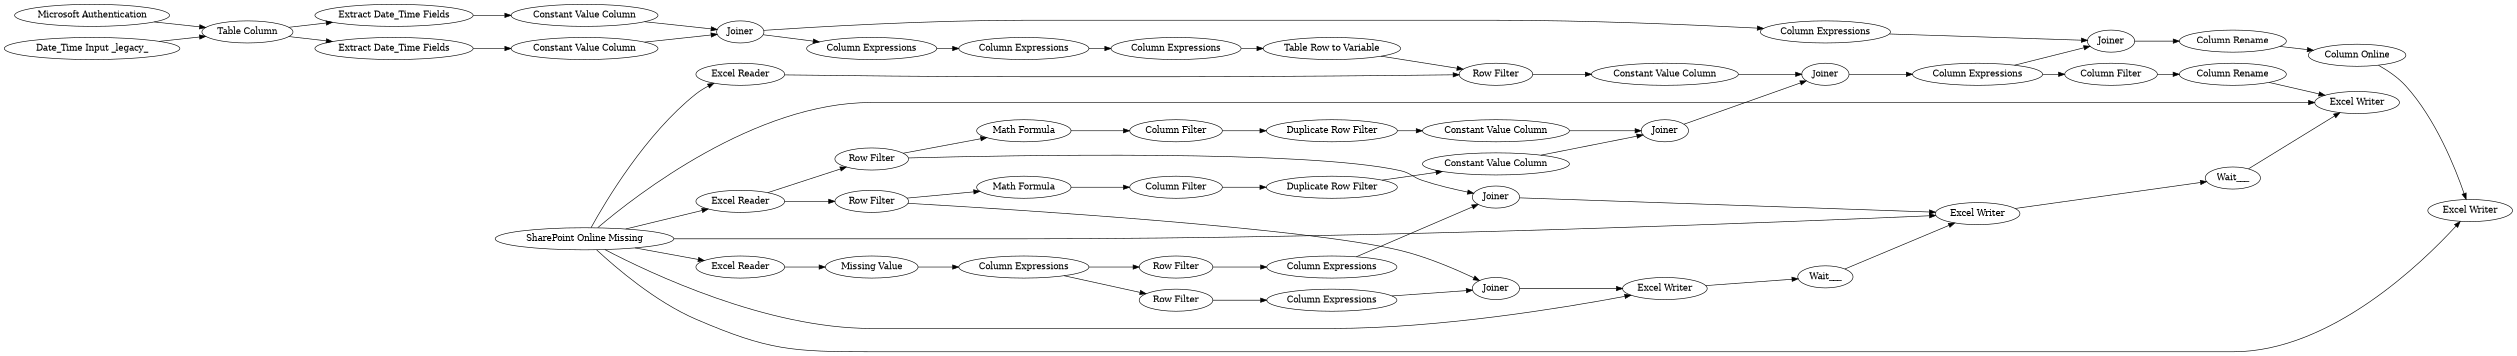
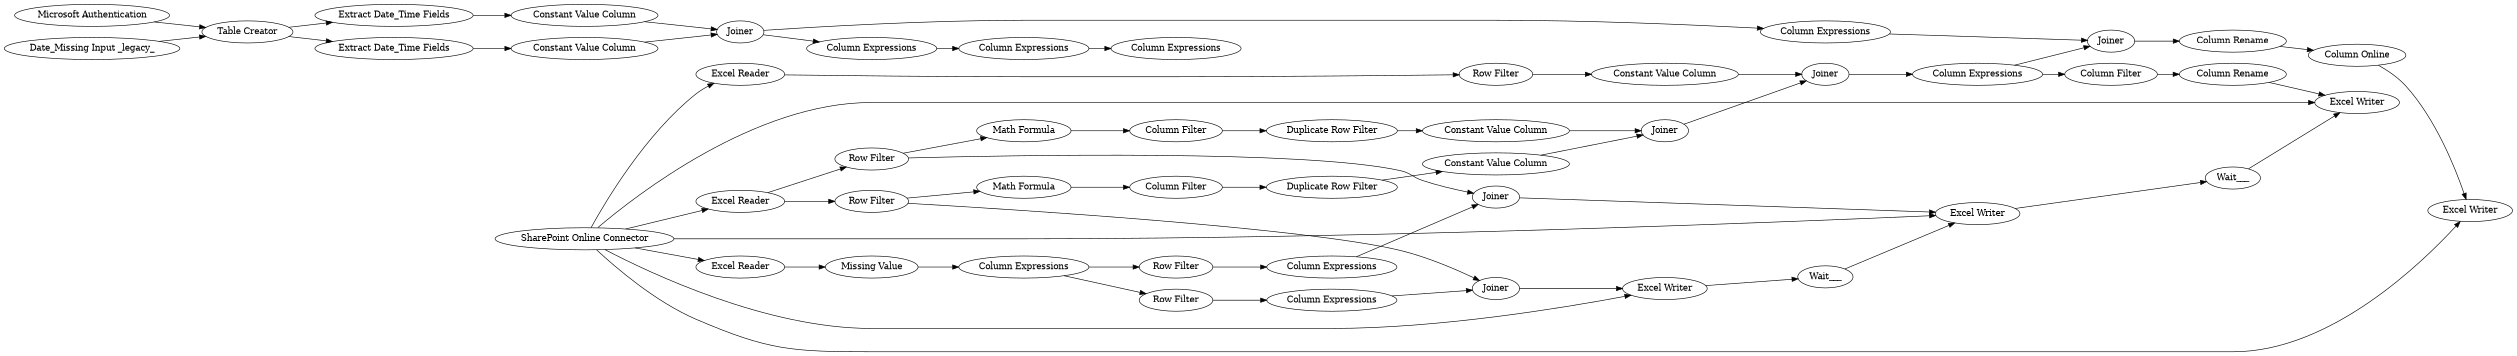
  digraph {
    rankdir=LR
    n1 [label="Microsoft Authentication"]
-   n2 [label="Table Column"]
-   n3 [label="SharePoint Online Missing"]
+   n2 [label="Table Creator"]
+   n3 [label="SharePoint Online Connector"]
    n4 [label="Excel Reader"]
    n5 [label="Excel Reader"]
    n6 [label="Excel Writer"]
    n7 [label="Excel Reader"]
    n8 [label="Excel Writer"]
    n9 [label="Excel Writer"]
    n10 [label="Excel Writer"]
    n11 [label="Row Filter"]
    n12 [label="Row Filter"]
    n13 [label="Row Filter"]
    n14 [label="Missing Value"]
    n15 [label=Wait___]
    n16 [label=Wait___]
    n17 [label="Math Formula"]
    n18 [label=Joiner]
    n19 [label="Math Formula"]
    n20 [label=Joiner]
    n21 [label="Column Filter"]
    n22 [label="Column Filter"]
    n23 [label="Duplicate Row Filter"]
    n24 [label="Duplicate Row Filter"]
    n25 [label="Constant Value Column"]
    n26 [label=Joiner]
    n27 [label="Constant Value Column"]
    n28 [label=Joiner]
    n29 [label="Column Expressions"]
    n30 [label=Joiner]
    n31 [label="Column Filter"]
    n32 [label="Constant Value Column"]
    n33 [label="Column Rename"]
    n34 [label="Column Rename"]
-   n35 [label="Date_Time Input _legacy_"]
+   n35 [label="Date_Missing Input _legacy_"]
    n36 [label="Extract Date_Time Fields"]
    n37 [label="Extract Date_Time Fields"]
    n38 [label="Constant Value Column"]
    n39 [label=Joiner]
    n40 [label="Constant Value Column"]
    n41 [label="Column Expressions"]
    n42 [label="Column Expressions"]
    n43 [label="Column Expressions"]
    n44 [label="Column Online"]
    n45 [label="Column Expressions"]
-   n46 [label="Table Row to Variable"]
    n47 [label="Column Expressions"]
    n48 [label="Row Filter"]
    n49 [label="Row Filter"]
    n50 [label="Column Expressions"]
    n51 [label="Column Expressions"]
    n1 -> n2
    n2 -> n36
    n2 -> n37
    n3 -> n4
    n3 -> n5
    n3 -> n6
    n3 -> n7
    n3 -> n8
    n3 -> n9
    n3 -> n10
    n4 -> n11
    n4 -> n12
    n5 -> n13
    n7 -> n14
    n9 -> n15
    n10 -> n16
    n11 -> n17
    n11 -> n18
    n12 -> n19
    n12 -> n20
    n13 -> n32
    n14 -> n47
    n15 -> n10
    n16 -> n8
    n17 -> n21
    n18 -> n9
    n19 -> n22
    n20 -> n10
    n21 -> n23
    n22 -> n24
    n23 -> n25
    n24 -> n27
    n25 -> n26
    n26 -> n28
    n27 -> n26
    n28 -> n29
    n29 -> n30
    n29 -> n31
    n30 -> n33
    n31 -> n34
    n32 -> n28
    n33 -> n44
    n34 -> n8
    n35 -> n2
    n36 -> n38
    n37 -> n40
    n38 -> n39
    n39 -> n41
    n39 -> n42
    n40 -> n39
    n41 -> n30
    n42 -> n43
    n43 -> n45
    n44 -> n6
-   n45 -> n46
-   n46 -> n13
    n47 -> n48
    n47 -> n49
    n48 -> n50
    n49 -> n51
    n50 -> n18
    n51 -> n20
  }
